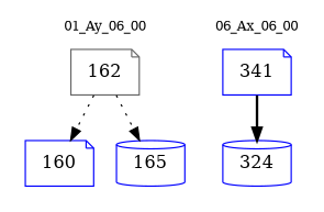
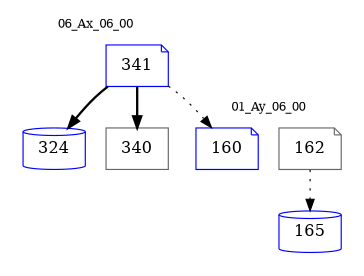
  digraph {
    node [color=blue shape=note]
    edge [color=black style=dotted]
    n1 [color=gray40 label=162]
    n2 [label=160]
    n3 [label=165 shape=cylinder]
    n4 [label=341]
    n5 [label=324 shape=cylinder]
+   n6 [color=gray40 label=340 shape=box]
    subgraph cluster_1 {
      color=white
      fontsize=10
      label="01_Ay_06_00"
      n1
      n2
      n3
    }
    subgraph cluster_2 {
      color=white
      fontsize=10
      label="06_Ax_06_00"
      n4
      n5
+     n6
    }
-   n1 -> n2
+   n4 -> n2
    n1 -> n3
    n4 -> n5 [style=bold]
+   n4 -> n6 [style=bold]
  }
